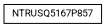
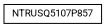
  digraph {
    rankdir=TB
    fontname=Roboto
-   n1 [color=black fillcolor=white fontname=Roboto fontsize=10 height=0.2 label=NTRUSQ5167P857 shape=record style=filled width=0.4]
+   n1 [color=black fillcolor=white fontname=Roboto fontsize=10 height=0.2 label=NTRUSQ5107P857 shape=record style=filled width=0.4]
  }
